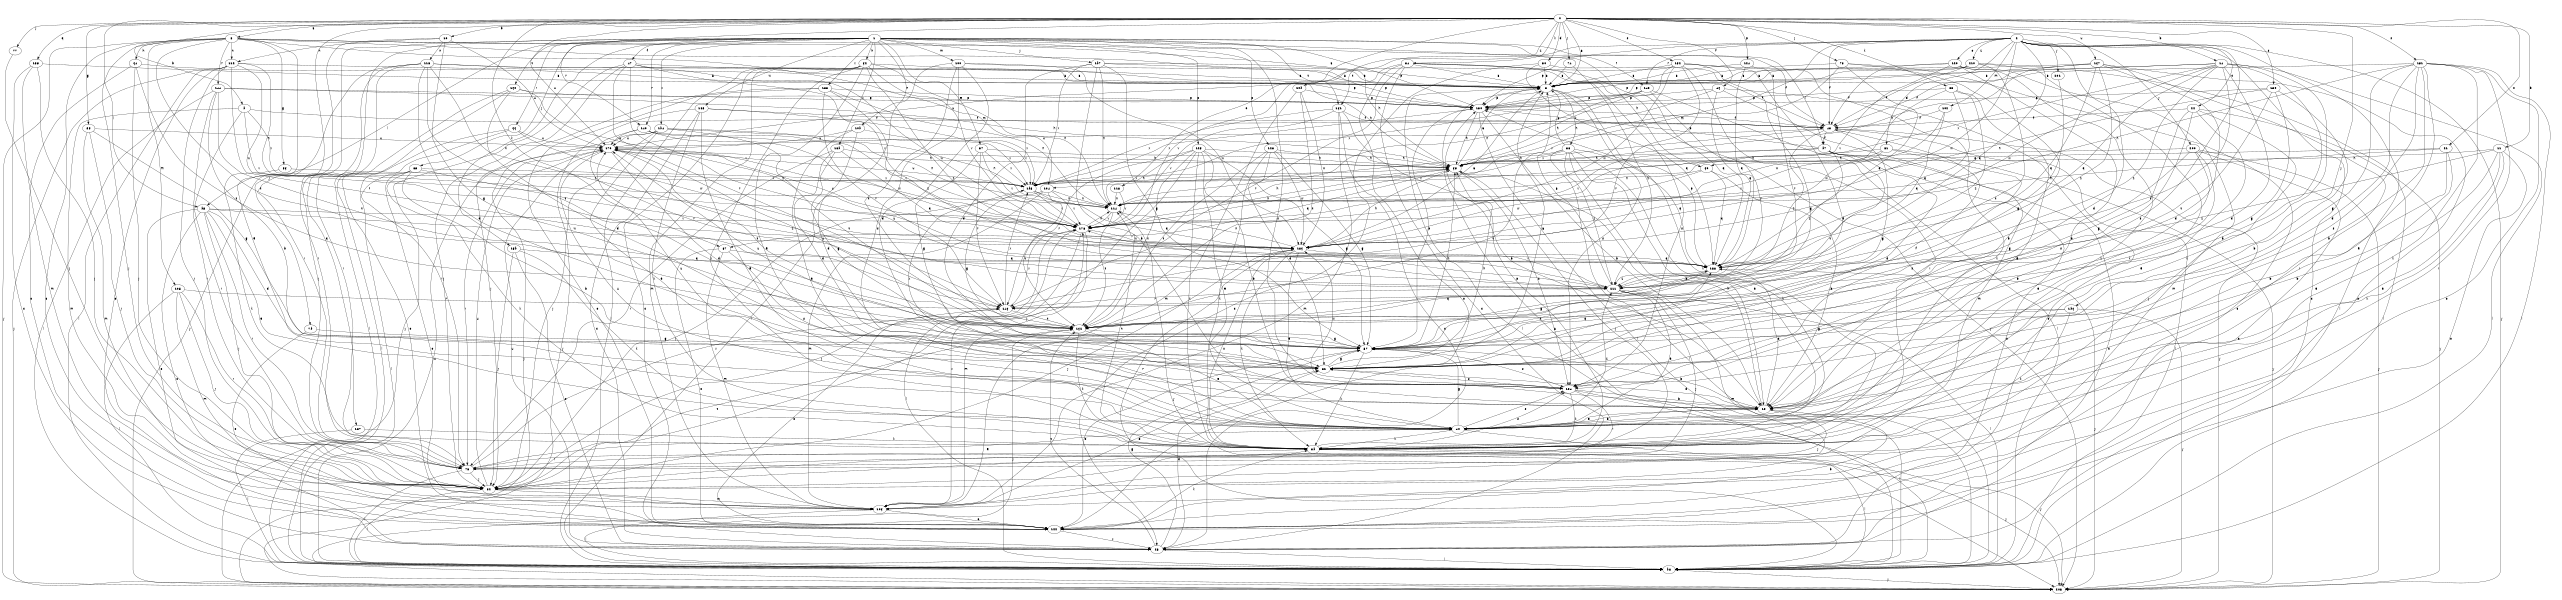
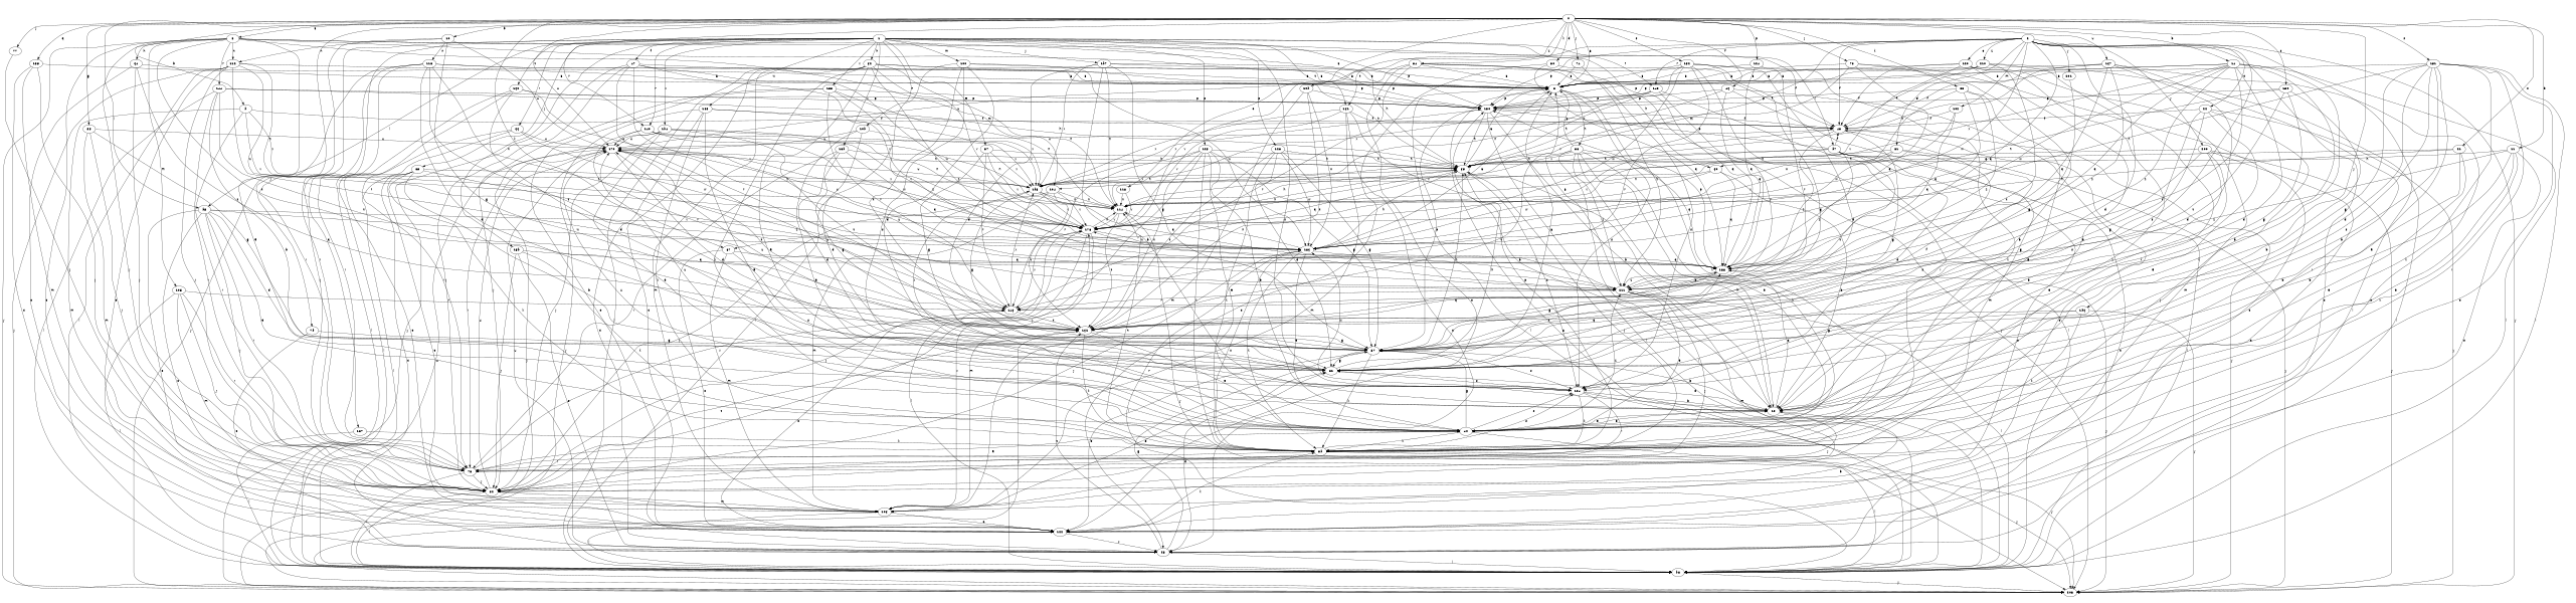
  strict digraph {
    fontname="DejaVu Sans"
    node [fontname="DejaVu Sans"]
    edge [fontname="DejaVu Sans"]
    0
    3
    8
    9
    10
    11
    14
    21
    30
    46
    55
    74
    77
    78
    79
    83
    84
    87
    95
    118
    124
    135
    140
    150
    151
    152
    167
    170
    196
    209
    23
    48
    104
    203
    40
-   56
    64
    65
    82
    105
    112
    144
    162
    130
    154
    98
    88
    89
    73
    106
    178
    195
    57
    113
    15
    122
    211
    32
    138
    186
    60
    114
    146
    1
    37
    47
    62
    66
    n69 [label=85]
    97
    100
    109
    125
    128
    137
    143
    159
    160
    161
    n80 [label=185]
    188
    189
    194
    197
    2
    22
    31
    102
    120
    200
    201
    210
    0 -> 3 [label=a]
    0 -> 8 [label=a]
    0 -> 9 [label=b]
    0 -> 10 [label=b]
    0 -> 11 [label=b]
    0 -> 14 [label=b]
    0 -> 21 [label=c]
    0 -> 30 [label=d]
    0 -> 46 [label=f]
    0 -> 55 [label=g]
    0 -> 74 [label=j]
    0 -> 77 [label=j]
    0 -> 78 [label=j]
    0 -> 79 [label=j]
    0 -> 83 [label=k]
    0 -> 84 [label=k]
    0 -> 87 [label=k]
    0 -> 95 [label=l]
    0 -> 118 [label=o]
    0 -> 124 [label=p]
    0 -> 135 [label=q]
    0 -> 140 [label=r]
    0 -> 150 [label=s]
    0 -> 151 [label=s]
    0 -> 152 [label=s]
    0 -> 167 [label=u]
    0 -> 170 [label=u]
    0 -> 196 [label=y]
    0 -> 209 [label=z]
    3 -> 8 [label=a]
    3 -> 23 [label=c]
    3 -> 48 [label=f]
    3 -> 104 [label=m]
    3 -> 203 [label=y]
    3 -> 40 [label=e]
-   3 -> 56 [label=g]
    3 -> 64 [label=h]
    3 -> 65 [label=h]
    3 -> 82 [label=j]
    3 -> 105 [label=m]
    3 -> 112 [label=n]
    3 -> 144 [label=r]
    3 -> 162 [label=t]
    8 -> 130 [label=p]
    8 -> 154 [label=s]
    8 -> 98 [label=l]
    8 -> 88 [label=k]
    8 -> 89 [label=k]
    9 -> 48 [label=f]
    9 -> 73 [label=i]
    9 -> 106 [label=m]
    9 -> 178 [label=v]
    9 -> 195 [label=x]
    10 -> 170 [label=u]
    10 -> 112 [label=n]
    10 -> 73 [label=i]
    10 -> 57 [label=g]
    10 -> 113 [label=n]
    11 -> 40 [label=e]
    11 -> 65 [label=h]
    11 -> 89 [label=k]
    11 -> 15 [label=b]
    11 -> 122 [label=o]
    11 -> 211 [label=z]
    14 -> 8 [label=a]
    14 -> 48 [label=f]
    14 -> 162 [label=t]
    14 -> 98 [label=l]
    14 -> 89 [label=k]
    14 -> 195 [label=x]
    14 -> 15 [label=b]
    14 -> 211 [label=z]
    14 -> 32 [label=d]
    14 -> 138 [label=q]
    14 -> 186 [label=w]
    21 -> 40 [label=e]
    21 -> 15 [label=b]
    21 -> 60 [label=q]
    21 -> 114 [label=n]
    30 -> 23 [label=c]
    30 -> 48 [label=f]
    30 -> 138 [label=q]
    46 -> 23 [label=c]
    46 -> 65 [label=h]
    46 -> 130 [label=p]
    46 -> 106 [label=m]
    46 -> 138 [label=q]
    55 -> 170 [label=u]
    55 -> 82 [label=j]
    55 -> 106 [label=m]
    55 -> 57 [label=g]
    74 -> 8 [label=a]
    74 -> 211 [label=z]
    77 -> 82 [label=j]
    78 -> 8 [label=a]
    78 -> 23 [label=c]
    78 -> 178 [label=v]
    78 -> 15 [label=b]
    78 -> 138 [label=q]
    79 -> 57 [label=g]
    79 -> 122 [label=o]
    83 -> 40 [label=e]
    83 -> 130 [label=p]
    83 -> 211 [label=z]
    83 -> 138 [label=q]
    83 -> 186 [label=w]
    84 -> 8 [label=a]
    84 -> 203 [label=y]
    84 -> 154 [label=s]
    84 -> 178 [label=v]
    84 -> 122 [label=o]
    84 -> 138 [label=q]
    84 -> 146 [label=r]
    87 -> 154 [label=s]
    87 -> 106 [label=m]
    87 -> 122 [label=o]
    87 -> 138 [label=q]
    95 -> 23 [label=c]
    95 -> 40 [label=e]
    95 -> 82 [label=j]
    95 -> 73 [label=i]
    95 -> 178 [label=v]
    95 -> 122 [label=o]
    95 -> 32 [label=d]
    95 -> 186 [label=w]
    118 -> 178 [label=v]
    118 -> 114 [label=n]
    124 -> 8 [label=a]
    124 -> 138 [label=q]
    124 -> 146 [label=r]
    135 -> 8 [label=a]
    135 -> 23 [label=c]
    135 -> 82 [label=j]
    135 -> 106 [label=m]
    140 -> 170 [label=u]
    140 -> 178 [label=v]
    140 -> 186 [label=w]
    140 -> 114 [label=n]
    140 -> 146 [label=r]
    150 -> 162 [label=t]
    150 -> 130 [label=p]
    150 -> 57 [label=g]
    150 -> 15 [label=b]
    150 -> 114 [label=n]
    151 -> 8 [label=a]
    151 -> 40 [label=e]
    151 -> 154 [label=s]
    151 -> 98 [label=l]
    151 -> 89 [label=k]
    151 -> 73 [label=i]
    151 -> 57 [label=g]
    151 -> 15 [label=b]
    151 -> 122 [label=o]
    151 -> 32 [label=d]
    151 -> 114 [label=n]
    152 -> 8 [label=a]
    152 -> 170 [label=u]
    152 -> 89 [label=k]
    152 -> 73 [label=i]
    152 -> 57 [label=g]
    152 -> 32 [label=d]
    152 -> 186 [label=w]
    152 -> 114 [label=n]
    152 -> 146 [label=r]
    167 -> 8 [label=a]
    167 -> 65 [label=h]
    167 -> 130 [label=p]
    167 -> 73 [label=i]
    167 -> 122 [label=o]
    167 -> 211 [label=z]
    167 -> 32 [label=d]
    167 -> 138 [label=q]
    170 -> 65 [label=h]
    170 -> 162 [label=t]
    170 -> 73 [label=i]
    170 -> 32 [label=d]
    196 -> 203 [label=y]
    196 -> 162 [label=t]
    196 -> 89 [label=k]
    196 -> 57 [label=g]
    209 -> 162 [label=t]
    209 -> 130 [label=p]
    209 -> 106 [label=m]
    209 -> 186 [label=w]
    23 -> 170 [label=u]
    23 -> 162 [label=t]
    23 -> 98 [label=l]
    23 -> 57 [label=g]
    23 -> 32 [label=d]
    48 -> 170 [label=u]
    48 -> 203 [label=y]
    48 -> 98 [label=l]
    48 -> 195 [label=x]
    48 -> 57 [label=g]
    48 -> 211 [label=z]
    104 -> 82 [label=j]
    104 -> 162 [label=t]
    104 -> 106 [label=m]
    104 -> 178 [label=v]
    104 -> 114 [label=n]
    40 -> 170 [label=u]
    40 -> 203 [label=y]
    40 -> 154 [label=s]
    40 -> 89 [label=k]
    40 -> 57 [label=g]
    40 -> 15 [label=b]
    40 -> 211 [label=z]
    40 -> 146 [label=r]
-   56 -> 89 [label=k]
-   56 -> 195 [label=x]
    64 -> 8 [label=a]
    64 -> 82 [label=j]
    64 -> 162 [label=t]
    64 -> 122 [label=o]
    65 -> 8 [label=a]
    65 -> 87 [label=q]
    65 -> 82 [label=j]
    65 -> 154 [label=s]
    65 -> 195 [label=x]
    82 -> 170 [label=u]
    82 -> 162 [label=t]
    82 -> 98 [label=l]
    82 -> 106 [label=m]
    105 -> 82 [label=j]
    105 -> 98 [label=l]
    105 -> 73 [label=i]
    105 -> 106 [label=m]
    105 -> 146 [label=r]
    112 -> 8 [label=a]
    112 -> 203 [label=y]
    112 -> 82 [label=j]
    112 -> 98 [label=l]
    112 -> 122 [label=o]
    112 -> 186 [label=w]
    112 -> 114 [label=n]
    112 -> 146 [label=r]
    144 -> 65 [label=h]
    144 -> 162 [label=t]
    144 -> 130 [label=p]
    144 -> 98 [label=l]
    144 -> 73 [label=i]
    144 -> 15 [label=b]
    162 -> 170 [label=u]
    162 -> 203 [label=y]
    162 -> 40 [label=e]
    162 -> 89 [label=k]
    162 -> 57 [label=g]
    162 -> 138 [label=q]
    130 -> 48 [label=f]
    130 -> 65 [label=h]
    130 -> 98 [label=l]
    130 -> 195 [label=x]
    130 -> 15 [label=b]
    154 -> 170 [label=u]
    154 -> 98 [label=l]
    154 -> 89 [label=k]
    154 -> 73 [label=i]
    154 -> 15 [label=b]
    154 -> 186 [label=w]
    98 -> 8 [label=a]
    98 -> 170 [label=u]
    98 -> 203 [label=y]
    88 -> 8 [label=a]
    88 -> 40 [label=e]
    88 -> 65 [label=h]
    88 -> 162 [label=t]
    88 -> 98 [label=l]
    88 -> 89 [label=k]
    88 -> 15 [label=b]
    88 -> 211 [label=z]
    88 -> 138 [label=q]
    89 -> 203 [label=y]
    89 -> 130 [label=p]
    89 -> 154 [label=s]
    89 -> 98 [label=l]
    89 -> 73 [label=i]
    89 -> 186 [label=w]
    89 -> 114 [label=n]
    73 -> 40 [label=e]
    73 -> 82 [label=j]
    73 -> 98 [label=l]
    73 -> 178 [label=v]
    106 -> 98 [label=l]
    106 -> 178 [label=v]
    106 -> 122 [label=o]
    106 -> 32 [label=d]
    178 -> 170 [label=u]
    178 -> 65 [label=h]
    178 -> 82 [label=j]
    178 -> 98 [label=l]
    178 -> 106 [label=m]
    178 -> 186 [label=w]
    178 -> 114 [label=n]
    195 -> 170 [label=u]
    195 -> 178 [label=v]
    195 -> 57 [label=g]
    195 -> 138 [label=q]
    195 -> 114 [label=n]
    57 -> 170 [label=u]
    57 -> 65 [label=h]
    57 -> 130 [label=p]
    57 -> 154 [label=s]
    57 -> 89 [label=k]
    57 -> 15 [label=b]
    57 -> 122 [label=o]
    113 -> 8 [label=a]
    113 -> 203 [label=y]
    113 -> 82 [label=j]
    113 -> 162 [label=t]
    113 -> 130 [label=p]
    113 -> 73 [label=i]
    113 -> 211 [label=z]
    113 -> 32 [label=d]
    15 -> 40 [label=e]
    15 -> 65 [label=h]
    15 -> 82 [label=j]
    15 -> 32 [label=d]
    15 -> 138 [label=q]
    122 -> 23 [label=r]
    122 -> 89 [label=k]
    122 -> 15 [label=b]
    211 -> 8 [label=a]
    211 -> 170 [label=u]
    211 -> 40 [label=e]
    211 -> 82 [label=j]
    211 -> 98 [label=l]
    211 -> 106 [label=m]
    211 -> 178 [label=v]
    211 -> 146 [label=r]
    32 -> 8 [label=a]
    32 -> 48 [label=f]
    32 -> 65 [label=h]
    32 -> 154 [label=s]
    32 -> 195 [label=x]
-   32 -> 57 [label=g]
+   57 -> 32 [label=g]
    32 -> 138 [label=q]
    138 -> 203 [label=y]
    138 -> 130 [label=p]
    138 -> 57 [label=g]
    138 -> 211 [label=z]
    186 -> 8 [label=a]
    186 -> 40 [label=e]
    186 -> 65 [label=h]
    186 -> 82 [label=j]
    186 -> 98 [label=l]
    186 -> 89 [label=k]
    186 -> 138 [label=q]
    186 -> 114 [label=n]
    60 -> 195 [label=x]
    60 -> 15 [label=b]
    60 -> 138 [label=q]
    60 -> 186 [label=w]
    114 -> 203 [label=y]
    114 -> 65 [label=h]
    114 -> 162 [label=t]
    114 -> 178 [label=v]
    146 -> 162 [label=t]
    146 -> 178 [label=v]
    146 -> 195 [label=x]
    146 -> 122 [label=o]
    1 -> 95 [label=l]
    1 -> 140 [label=r]
    1 -> 130 [label=p]
    1 -> 154 [label=s]
    1 -> 73 [label=i]
    1 -> 60 [label=h]
    1 -> 37 [label=e]
    1 -> 47 [label=f]
    1 -> 62 [label=h]
    1 -> 66 [label=i]
    1 -> n69 [label=j]
    1 -> 97 [label=l]
    1 -> 100 [label=m]
    1 -> 109 [label=n]
    1 -> 125 [label=p]
    1 -> 128 [label=p]
    1 -> 137 [label=q]
    1 -> 143 [label=r]
    1 -> 159 [label=t]
    1 -> 160 [label=t]
    1 -> 161 [label=t]
    1 -> n80 [label=w]
    1 -> 188 [label=x]
    1 -> 189 [label=x]
    1 -> 194 [label=x]
    1 -> 197 [label=y]
    37 -> 65 [label=h]
    37 -> 178 [label=v]
    37 -> 195 [label=x]
    37 -> 57 [label=g]
    37 -> 146 [label=r]
    47 -> 8 [label=a]
    47 -> 203 [label=y]
    47 -> 82 [label=j]
    47 -> 178 [label=v]
    47 -> 211 [label=z]
    47 -> 186 [label=w]
    47 -> 146 [label=r]
-   30 -> 8 [label=a]
+   62 -> 8 [label=a]
    62 -> 23 [label=c]
    62 -> 40 [label=e]
    62 -> 65 [label=h]
    62 -> 98 [label=l]
    62 -> 89 [label=k]
    62 -> 106 [label=m]
    62 -> 178 [label=v]
    62 -> 211 [label=z]
    62 -> 114 [label=n]
    66 -> 170 [label=u]
    66 -> 98 [label=l]
    66 -> 122 [label=o]
    66 -> 186 [label=w]
-   84 -> 23 [label=c]
+   n69 -> 23 [label=c]
    n69 -> 98 [label=l]
    n69 -> 89 [label=k]
    n69 -> 195 [label=x]
    n69 -> 15 [label=b]
    n69 -> 122 [label=o]
    n69 -> 211 [label=z]
    97 -> 23 [label=c]
-   48 -> 97 [label=f]
+   97 -> 48 [label=f]
    97 -> 65 [label=h]
    97 -> 162 [label=t]
    97 -> 130 [label=p]
    97 -> 178 [label=v]
    97 -> 122 [label=o]
    97 -> 211 [label=z]
    97 -> 32 [label=d]
    100 -> 8 [label=a]
    100 -> 162 [label=t]
    100 -> 154 [label=s]
    100 -> 98 [label=l]
    100 -> 32 [label=d]
    100 -> 186 [label=w]
    109 -> 170 [label=u]
    109 -> 40 [label=e]
    109 -> 195 [label=x]
    109 -> 32 [label=d]
    125 -> 40 [label=e]
    125 -> 65 [label=h]
    125 -> 82 [label=j]
    125 -> 162 [label=t]
    125 -> 89 [label=k]
    125 -> 57 [label=g]
    125 -> 15 [label=b]
    125 -> 114 [label=n]
    125 -> 146 [label=r]
    128 -> 65 [label=h]
    128 -> 162 [label=t]
    128 -> 89 [label=k]
    128 -> 57 [label=g]
    128 -> 32 [label=d]
    128 -> 186 [label=w]
    137 -> 98 [label=l]
    137 -> 89 [label=k]
    143 -> 65 [label=h]
    143 -> 130 [label=p]
    143 -> 98 [label=l]
    143 -> 195 [label=x]
    143 -> 146 [label=r]
    159 -> 23 [label=c]
    159 -> 82 [label=j]
    159 -> 89 [label=k]
    159 -> 138 [label=q]
    160 -> 130 [label=p]
    160 -> 98 [label=l]
    160 -> 73 [label=i]
    160 -> 178 [label=v]
    160 -> 32 [label=d]
    161 -> 23 [label=c]
    161 -> 48 [label=f]
    161 -> 106 [label=m]
    161 -> 178 [label=v]
    161 -> 195 [label=x]
    161 -> 15 [label=b]
    n80 -> 23 [label=c]
    n80 -> 48 [label=f]
    n80 -> 203 [label=y]
    n80 -> 40 [label=e]
    n80 -> 89 [label=k]
    n80 -> 195 [label=x]
    188 -> 82 [label=j]
    188 -> 130 [label=p]
    188 -> 122 [label=o]
    188 -> 211 [label=z]
    188 -> 114 [label=n]
    188 -> 146 [label=r]
    189 -> 65 [label=h]
    189 -> 73 [label=i]
    189 -> 57 [label=g]
    189 -> 32 [label=d]
    189 -> 138 [label=q]
    194 -> 170 [label=u]
    194 -> 203 [label=y]
    194 -> 40 [label=e]
    194 -> 82 [label=j]
    194 -> 162 [label=t]
    194 -> 195 [label=x]
    194 -> 114 [label=n]
    197 -> 8 [label=a]
    197 -> 130 [label=p]
    197 -> 195 [label=x]
    197 -> 57 [label=g]
    197 -> 15 [label=b]
    197 -> 32 [label=d]
    197 -> 114 [label=n]
    2 -> 23 [label=c]
    2 -> 48 [label=f]
    2 -> 104 [label=m]
    2 -> 203 [label=y]
    2 -> 130 [label=p]
    2 -> 154 [label=s]
    2 -> 98 [label=l]
    2 -> 32 [label=d]
    2 -> 138 [label=q]
    2 -> 186 [label=w]
    2 -> 143 [label=r]
    2 -> 161 [label=t]
    2 -> 22 [label=c]
    2 -> 31 [label=d]
    2 -> 102 [label=m]
    2 -> 120 [label=o]
    2 -> 200 [label=y]
    2 -> 201 [label=y]
    2 -> 210 [label=z]
    22 -> 48 [label=f]
    22 -> 203 [label=y]
    22 -> 40 [label=e]
    22 -> 82 [label=j]
    22 -> 154 [label=s]
    22 -> 57 [label=g]
    31 -> 203 [label=y]
    31 -> 65 [label=h]
    31 -> 154 [label=s]
    31 -> 178 [label=v]
    31 -> 114 [label=n]
    102 -> 48 [label=f]
    102 -> 138 [label=q]
    102 -> 186 [label=w]
    120 -> 8 [label=a]
    120 -> 48 [label=f]
    120 -> 89 [label=k]
    120 -> 106 [label=m]
    120 -> 178 [label=v]
    120 -> 15 [label=b]
    200 -> 203 [label=y]
    200 -> 40 [label=e]
    200 -> 65 [label=h]
    200 -> 57 [label=g]
    200 -> 15 [label=b]
    200 -> 122 [label=o]
    201 -> 57 [label=g]
    210 -> 8 [label=a]
    210 -> 48 [label=f]
    210 -> 162 [label=t]
    210 -> 130 [label=p]
    210 -> 98 [label=l]
    210 -> 89 [label=k]
  }
